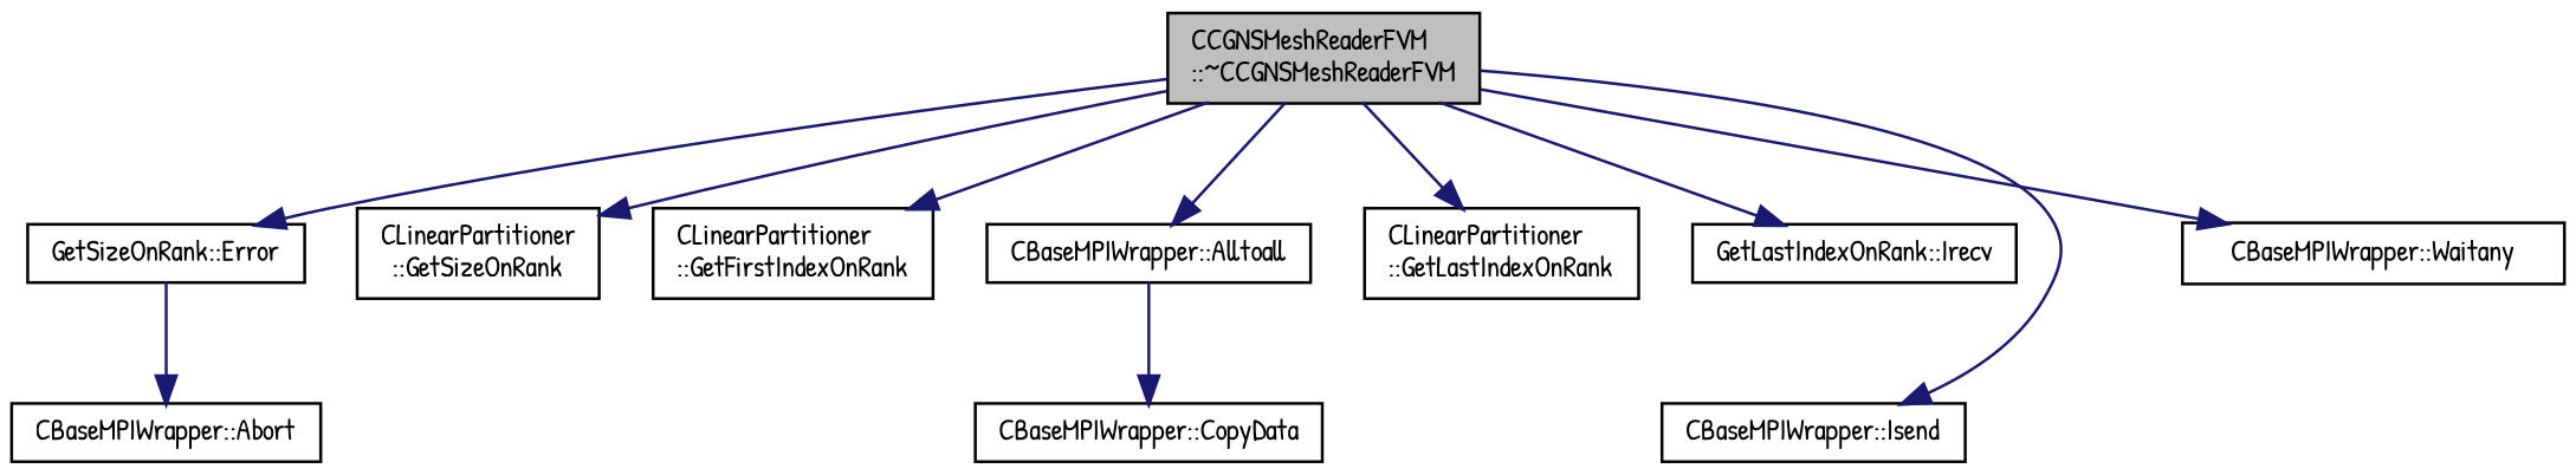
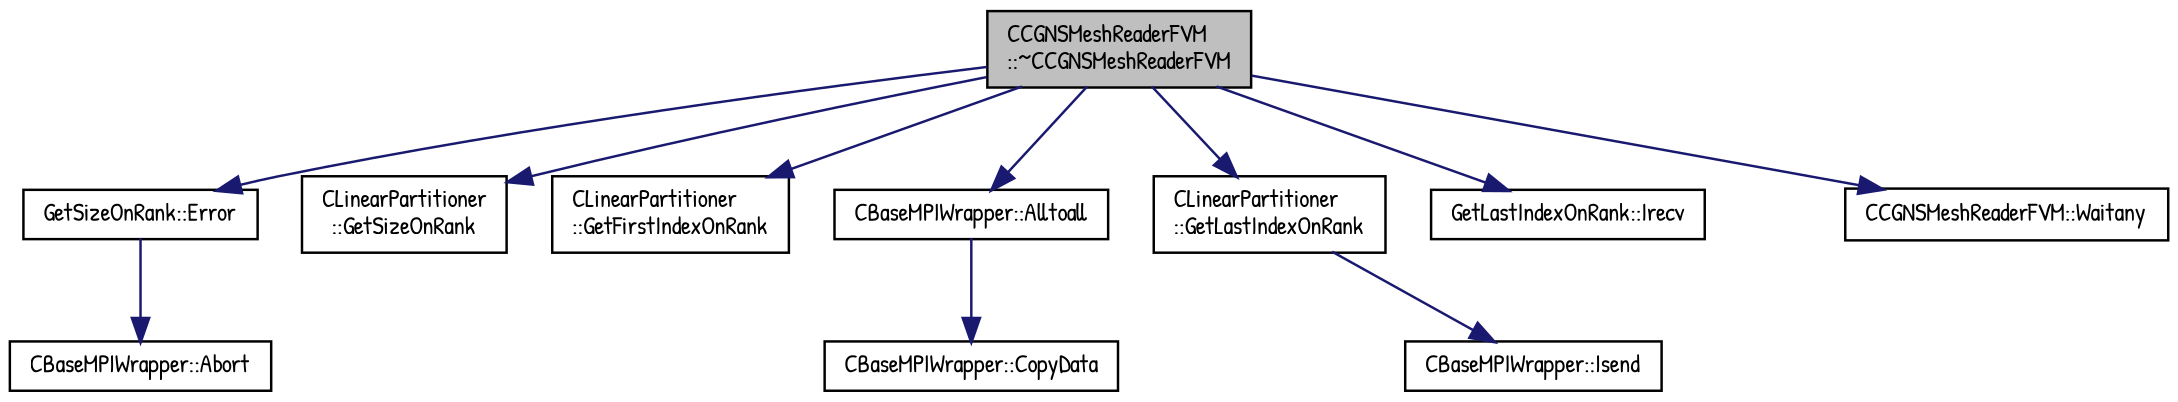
  digraph {
    fontname="Patrick Hand"
    rankdir=TB
    node [color=black fillcolor=white fontname="Patrick Hand" fontsize=10 shape=record style=filled]
    edge [color=midnightblue fontname="Patrick Hand" fontsize=10 labelfontname=Helvetica labelfontsize=10 style=solid]
    n1 [fillcolor=grey75 fontcolor=black height=0.2 label="CCGNSMeshReaderFVM\l::~CCGNSMeshReaderFVM" width=0.4]
    n2 [height=0.2 label="GetSizeOnRank::Error" width=0.4]
    n3 [height=0.2 label="CLinearPartitioner\l::GetSizeOnRank" width=0.4]
    n4 [height=0.2 label="CLinearPartitioner\l::GetFirstIndexOnRank" width=0.4]
    n5 [height=0.2 label="CLinearPartitioner\l::GetLastIndexOnRank" width=0.4]
    n6 [height=0.2 label="CBaseMPIWrapper::Alltoall" width=0.4]
    n7 [height=0.2 label="GetLastIndexOnRank::Irecv" width=0.4]
    n8 [height=0.2 label="CBaseMPIWrapper::Isend" width=0.4]
-   n9 [height=0.2 label="CBaseMPIWrapper::Waitany" width=0.4]
+   n9 [height=0.2 label="CCGNSMeshReaderFVM::Waitany" width=0.4]
    n10 [height=0.2 label="CBaseMPIWrapper::Abort" width=0.4]
    n11 [height=0.2 label="CBaseMPIWrapper::CopyData" width=0.4]
    n1 -> n2
    n1 -> n3
    n1 -> n4
    n1 -> n5
    n1 -> n6
    n1 -> n7
-   n1 -> n8
+   n5 -> n8
    n1 -> n9
    n2 -> n10
    n6 -> n11
  }
